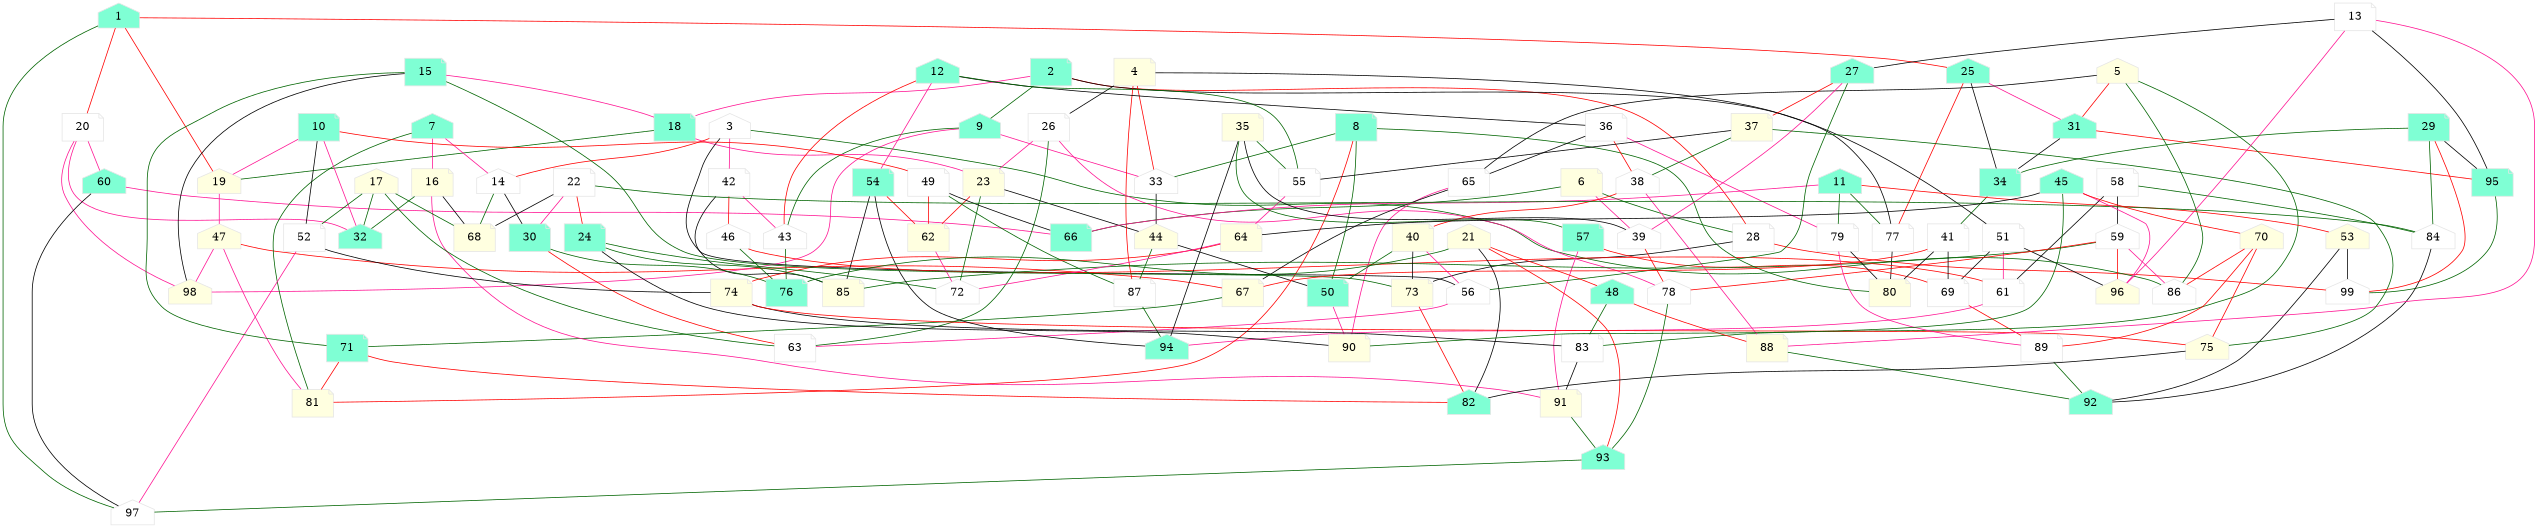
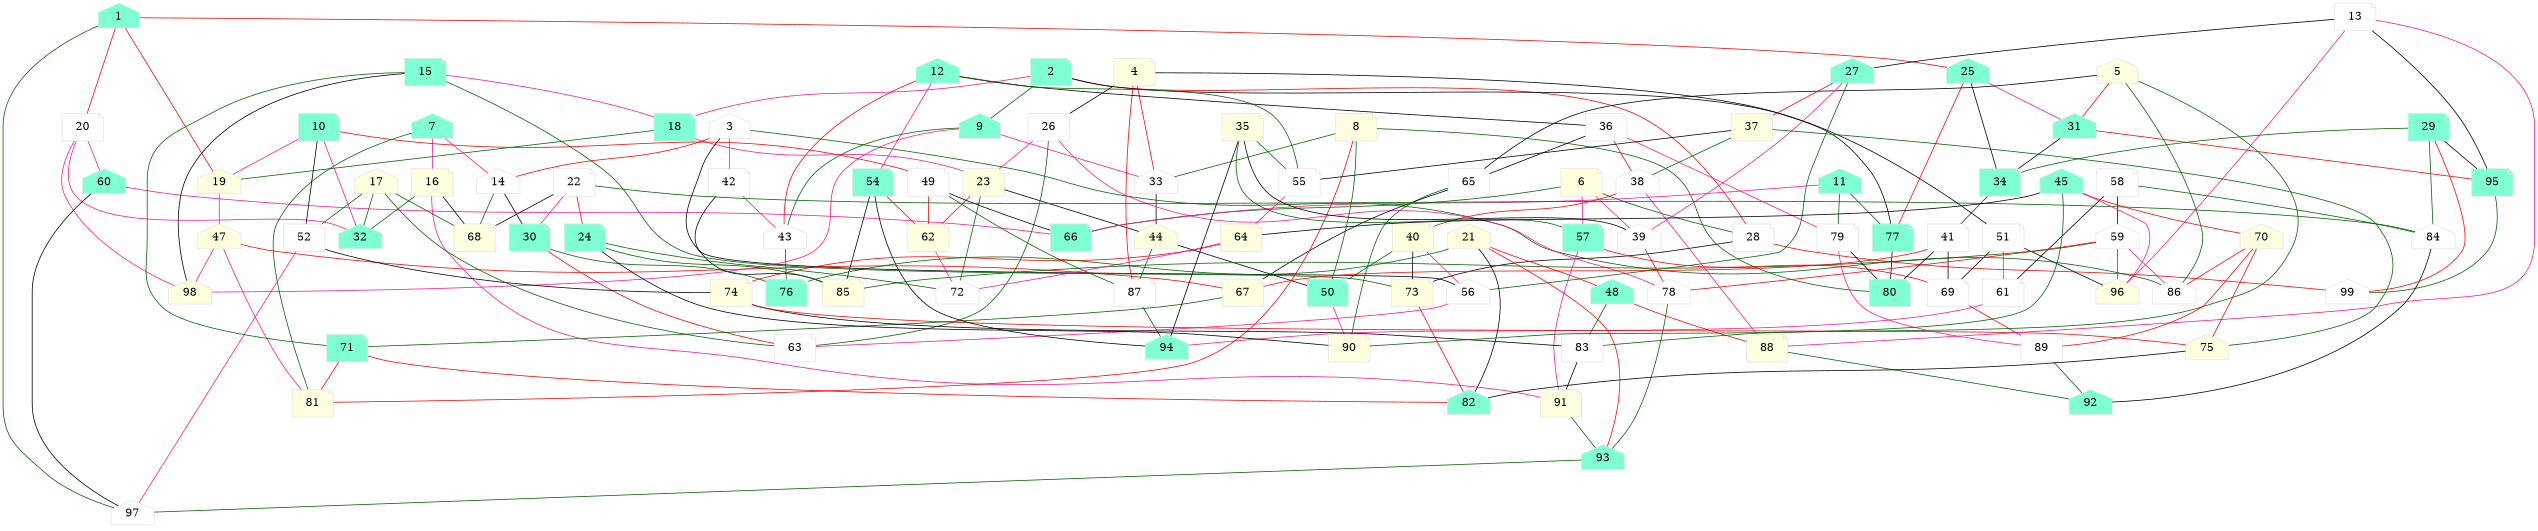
  graph {
    node [color=gray90 fillcolor=white shape=note style=filled]
    edge [color=darkgreen]
    1 [fillcolor=aquamarine shape=house]
    19 [fillcolor=lightyellow shape=house]
    20
    25 [fillcolor=aquamarine shape=house]
    97 [shape=house]
    47 [fillcolor=lightyellow shape=house]
    98 [fillcolor=lightyellow shape=house]
    32 [fillcolor=aquamarine shape=house]
    60 [fillcolor=aquamarine shape=house]
-   77
+   77 [fillcolor=aquamarine]
    31 [fillcolor=aquamarine shape=house]
    34 [fillcolor=aquamarine]
    2 [fillcolor=aquamarine]
    9 [fillcolor=aquamarine shape=house]
    18 [fillcolor=aquamarine]
    28
    51
    33 [shape=house]
    43 [shape=house]
    23 [fillcolor=lightyellow]
    73 [fillcolor=lightyellow]
    99 [shape=house]
    96 [fillcolor=lightyellow shape=house]
    69
    61
    3 [shape=house]
    14 [shape=house]
    42
    56 [shape=house]
    86 [shape=house]
    30 [fillcolor=aquamarine]
    68 [fillcolor=lightyellow]
    85 [fillcolor=lightyellow]
-   46 [shape=house]
    63
    4 [fillcolor=lightyellow]
    26
    87
    78 [shape=house]
    44 [fillcolor=lightyellow shape=house]
-   80 [fillcolor=lightyellow]
+   80 [fillcolor=aquamarine]
    94 [fillcolor=aquamarine shape=house]
    5 [fillcolor=lightyellow shape=house]
    65
    83
    95 [fillcolor=aquamarine]
    90 [fillcolor=lightyellow]
    67 [fillcolor=lightyellow]
    91 [fillcolor=lightyellow]
    6 [fillcolor=lightyellow]
    39 [shape=house]
    57 [fillcolor=aquamarine]
    66 [fillcolor=aquamarine]
    7 [fillcolor=aquamarine shape=house]
    16 [fillcolor=lightyellow]
    81 [fillcolor=lightyellow]
    84 [shape=house]
    58
    59 [shape=house]
-   8 [fillcolor=aquamarine]
+   8 [fillcolor=lightyellow]
    50 [fillcolor=aquamarine]
    76 [fillcolor=aquamarine]
    10 [fillcolor=aquamarine]
    49
    52
    62 [fillcolor=lightyellow]
    74 [fillcolor=lightyellow]
    11 [fillcolor=aquamarine shape=house]
-   53 [fillcolor=lightyellow shape=house]
    79
    92 [fillcolor=aquamarine shape=house]
    89
    12 [fillcolor=aquamarine shape=house]
    36
    54 [fillcolor=aquamarine]
    55
    38 [shape=house]
    64 [fillcolor=lightyellow]
    27 [fillcolor=aquamarine shape=house]
    13
    88 [fillcolor=lightyellow]
    37 [fillcolor=lightyellow]
    15 [fillcolor=aquamarine]
    71 [fillcolor=aquamarine]
    82 [fillcolor=aquamarine shape=house]
    93 [fillcolor=aquamarine shape=house]
    17 [fillcolor=lightyellow shape=house]
    72 [shape=house]
    21 [fillcolor=lightyellow shape=house]
    48 [fillcolor=aquamarine shape=house]
    22
    24 [fillcolor=aquamarine]
    41
    75 [fillcolor=lightyellow shape=house]
    29 [fillcolor=aquamarine]
    35 [fillcolor=lightyellow]
    40 [fillcolor=lightyellow]
    45 [fillcolor=aquamarine shape=house]
    70 [fillcolor=lightyellow shape=house]
    1 -- 19 [color=red]
    1 -- 20 [color=red]
    1 -- 25 [color=red]
    1 -- 97
    19 -- 47 [color=deeppink]
    20 -- 98 [color=deeppink]
    20 -- 32 [color=deeppink]
    20 -- 60 [color=deeppink]
    25 -- 77 [color=red]
    25 -- 31 [color=deeppink]
    25 -- 34 [color=black]
    47 -- 98 [color=deeppink]
    47 -- 67 [color=red]
    47 -- 81 [color=deeppink]
    60 -- 97 [color=black]
    60 -- 66 [color=deeppink]
    77 -- 80 [color=black]
    31 -- 34 [color=black]
    31 -- 95 [color=red]
    34 -- 41
    2 -- 9
    2 -- 18 [color=deeppink]
    2 -- 28 [color=red]
    2 -- 51 [color=black]
    9 -- 98 [color=deeppink]
    9 -- 33 [color=deeppink]
    9 -- 43
    18 -- 19
    18 -- 23 [color=deeppink]
    28 -- 73 [color=black]
    28 -- 99 [color=red]
    51 -- 96 [color=black]
    51 -- 69 [color=black]
    51 -- 61 [color=deeppink]
    33 -- 44 [color=black]
    43 -- 76
    23 -- 44 [color=black]
    23 -- 62 [color=red]
    23 -- 72
    73 -- 82 [color=red]
    69 -- 89 [color=red]
    61 -- 94 [color=deeppink]
    3 -- 14 [color=red]
    3 -- 42 [color=deeppink]
    3 -- 56 [color=black]
    3 -- 86
    14 -- 30 [color=black]
    14 -- 68
    42 -- 43 [color=deeppink]
    42 -- 85 [color=black]
-   42 -- 46 [color=red]
    56 -- 63 [color=deeppink]
    30 -- 63 [color=red]
    30 -- 76
-   46 -- 61 [color=red]
-   46 -- 76
    4 -- 77 [color=black]
    4 -- 33 [color=red]
    4 -- 26 [color=black]
    4 -- 87 [color=red]
    26 -- 23 [color=deeppink]
    26 -- 63
    26 -- 78 [color=deeppink]
    87 -- 94
    78 -- 93
    44 -- 87
    44 -- 50 [color=black]
    5 -- 31 [color=red]
    5 -- 86
    5 -- 65 [color=black]
    5 -- 83
-   65 -- 90 [color=deeppink]
+   65 -- 90
    65 -- 67 [color=black]
    83 -- 91 [color=black]
    95 -- 99
    67 -- 71
    91 -- 93
    6 -- 28
    6 -- 39 [color=deeppink]
+   6 -- 57 [color=deeppink]
    6 -- 66
    39 -- 78 [color=red]
    57 -- 69 [color=red]
    57 -- 91 [color=deeppink]
    7 -- 14 [color=deeppink]
    7 -- 16 [color=deeppink]
    7 -- 81
    16 -- 32
    16 -- 68 [color=black]
    16 -- 91 [color=deeppink]
    84 -- 92 [color=black]
    58 -- 61 [color=black]
    58 -- 84
    58 -- 59 [color=black]
    59 -- 96 [color=red]
    59 -- 86 [color=deeppink]
    59 -- 85
    59 -- 78 [color=red]
    8 -- 33
    8 -- 80
    8 -- 81 [color=red]
    8 -- 50
    50 -- 90 [color=deeppink]
    10 -- 19 [color=deeppink]
    10 -- 32 [color=deeppink]
    10 -- 49 [color=red]
    10 -- 52 [color=black]
    49 -- 87
    49 -- 66 [color=black]
    49 -- 62 [color=red]
    52 -- 97 [color=deeppink]
    52 -- 74 [color=black]
    62 -- 72 [color=deeppink]
    74 -- 83 [color=black]
    74 -- 75 [color=red]
    11 -- 77
    11 -- 66 [color=deeppink]
-   11 -- 53 [color=red]
    11 -- 79
-   53 -- 99 [color=black]
-   53 -- 92 [color=black]
    79 -- 80 [color=black]
    79 -- 89 [color=deeppink]
    89 -- 92
    12 -- 43 [color=red]
    12 -- 36 [color=black]
    12 -- 54 [color=deeppink]
    12 -- 55
    36 -- 65 [color=black]
    36 -- 79 [color=deeppink]
    36 -- 38 [color=red]
    54 -- 85 [color=black]
    54 -- 94 [color=black]
    54 -- 62 [color=red]
    55 -- 64 [color=deeppink]
    38 -- 88 [color=deeppink]
    38 -- 40 [color=red]
    64 -- 74 [color=red]
    64 -- 72 [color=deeppink]
    27 -- 56
    27 -- 39 [color=deeppink]
    27 -- 37 [color=red]
    13 -- 96 [color=deeppink]
    13 -- 95 [color=black]
    13 -- 27 [color=black]
    13 -- 88 [color=deeppink]
    88 -- 92
    37 -- 55 [color=black]
    37 -- 38
    37 -- 75
    15 -- 98 [color=black]
    15 -- 18 [color=deeppink]
    15 -- 73
    15 -- 71
    71 -- 81 [color=red]
    71 -- 82 [color=red]
    93 -- 97
    17 -- 32
    17 -- 68
    17 -- 63
    17 -- 52
    21 -- 76
    21 -- 82 [color=black]
    21 -- 93 [color=red]
    21 -- 48 [color=red]
    48 -- 83
    48 -- 88 [color=red]
    22 -- 30 [color=deeppink]
    22 -- 68 [color=black]
    22 -- 84
    22 -- 24 [color=red]
    24 -- 85
    24 -- 90 [color=black]
    24 -- 72
    41 -- 69 [color=black]
    41 -- 80 [color=black]
    41 -- 67 [color=red]
    75 -- 82 [color=black]
    29 -- 34
    29 -- 99 [color=red]
    29 -- 95 [color=black]
    29 -- 84
    35 -- 94 [color=black]
    35 -- 39 [color=black]
    35 -- 57
    35 -- 55
    40 -- 73 [color=black]
    40 -- 56 [color=deeppink]
    40 -- 50
    45 -- 96 [color=deeppink]
    45 -- 90
    45 -- 64 [color=black]
    45 -- 70 [color=red]
    70 -- 86 [color=red]
    70 -- 89 [color=red]
    70 -- 75 [color=red]
  }
